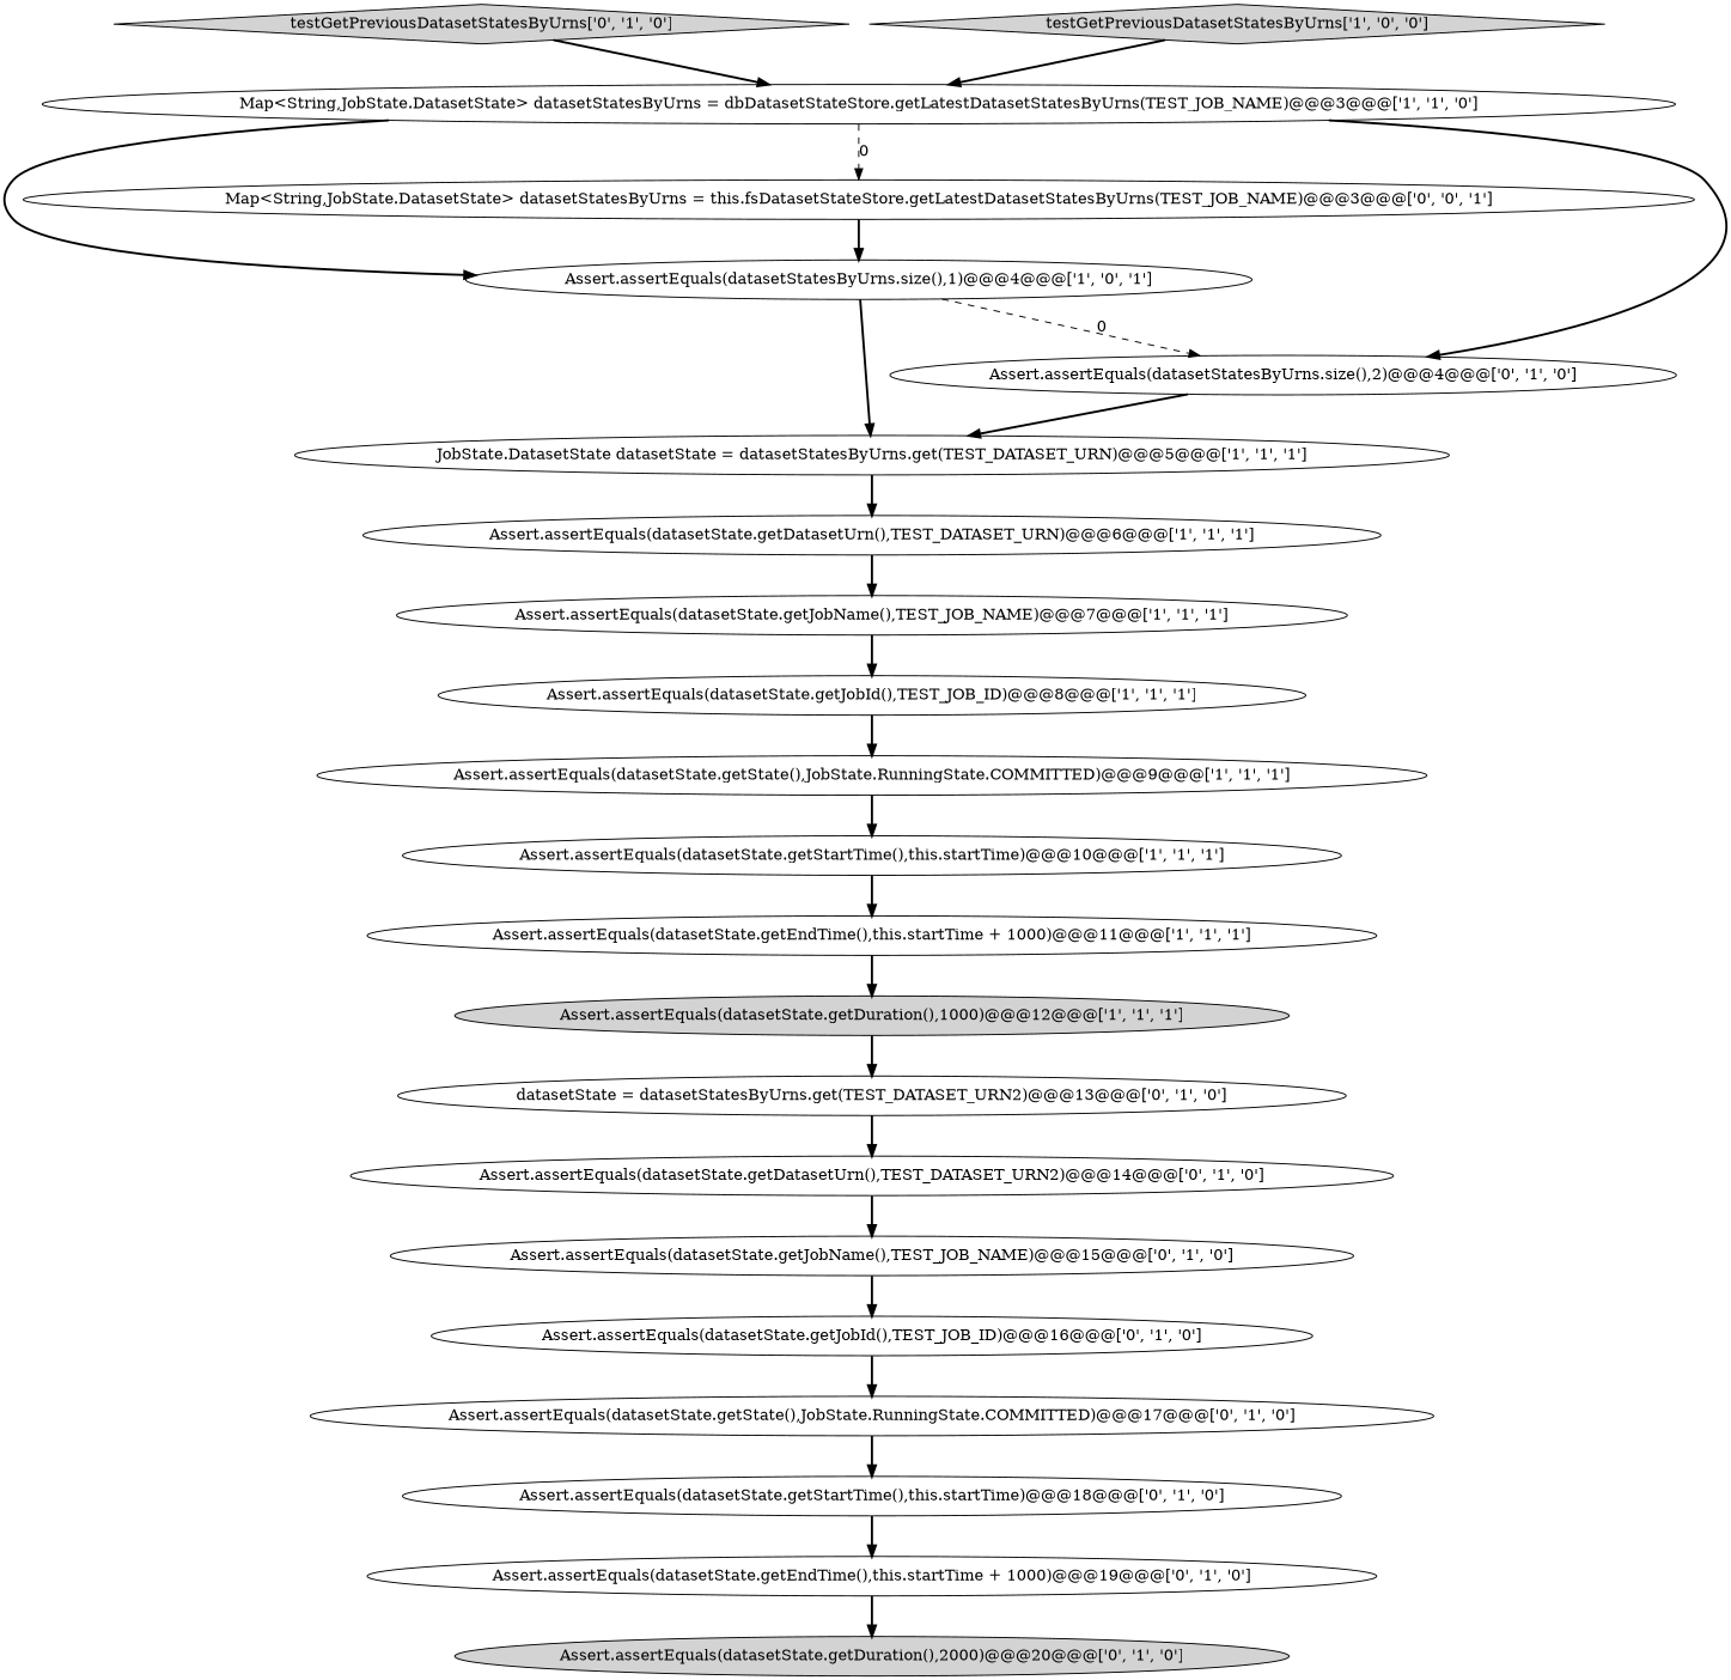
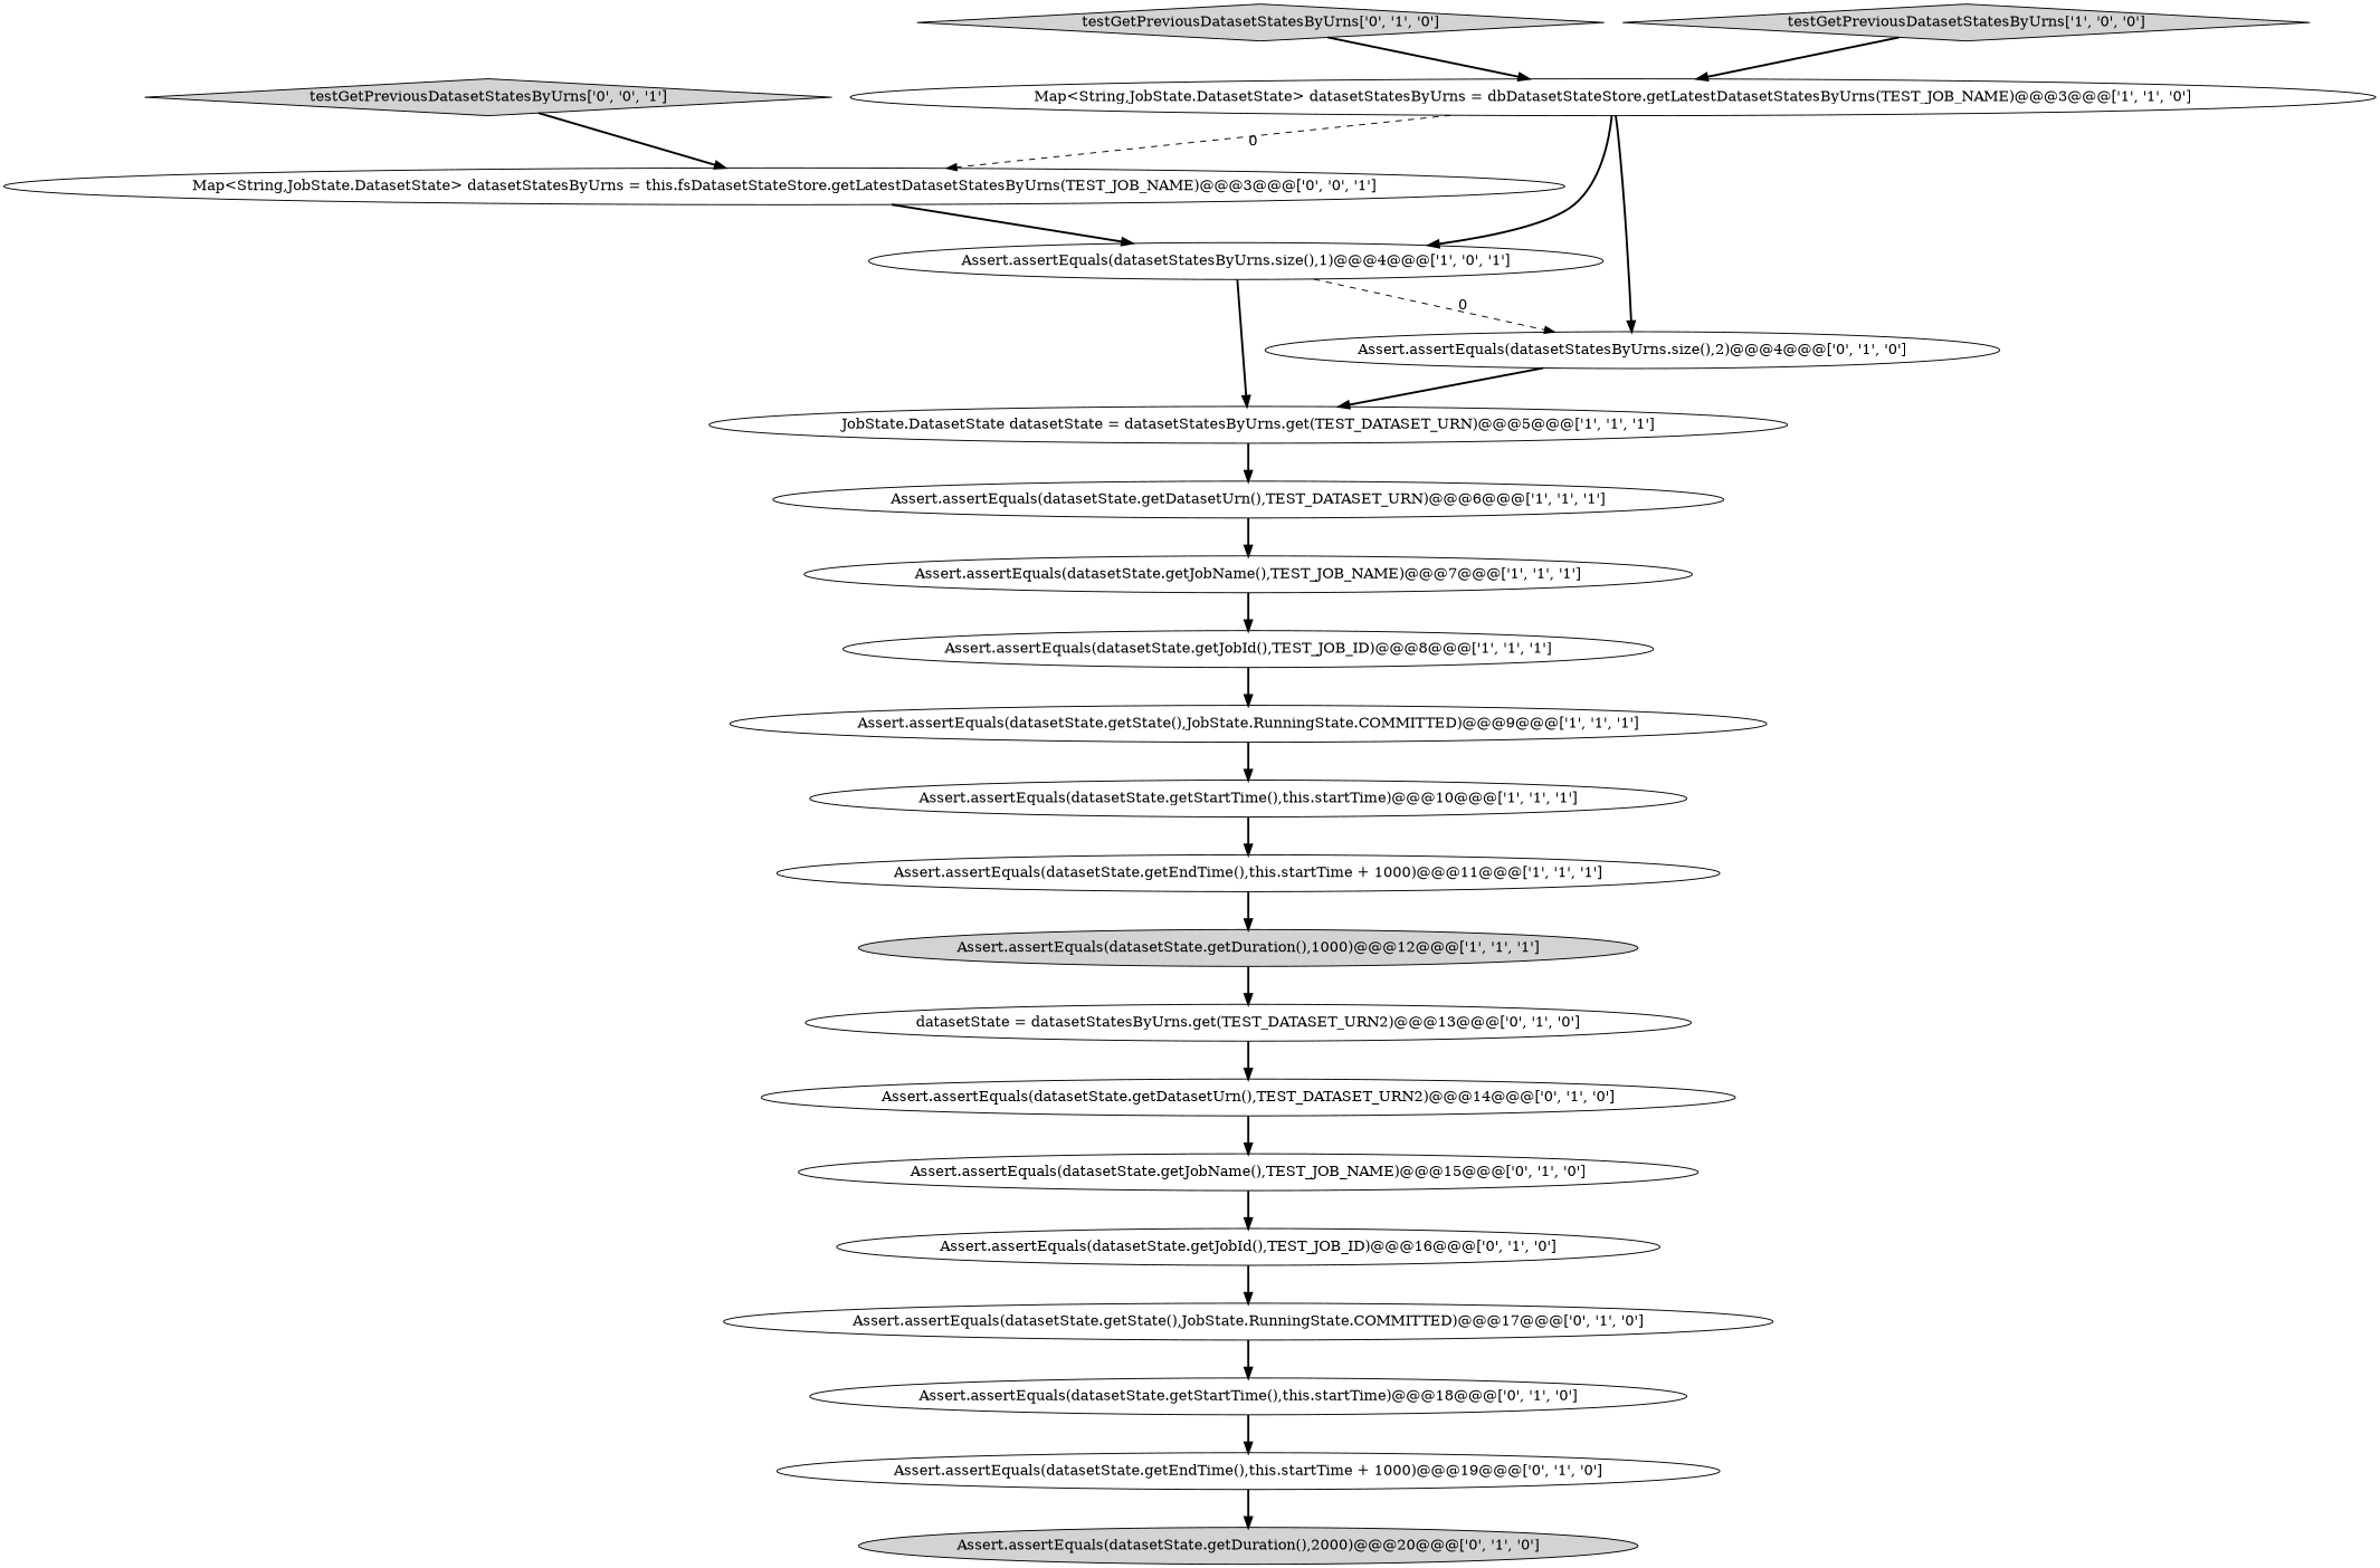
  digraph {
    node [fillcolor=white shape=ellipse style=filled]
    edge [style=bold]
    n1 [label="Assert.assertEquals(datasetState.getJobId(),TEST_JOB_ID)@@@16@@@['0', '1', '0']"]
    n2 [label="Assert.assertEquals(datasetState.getState(),JobState.RunningState.COMMITTED)@@@17@@@['0', '1', '0']"]
    n3 [label="datasetState = datasetStatesByUrns.get(TEST_DATASET_URN2)@@@13@@@['0', '1', '0']"]
    n4 [label="Assert.assertEquals(datasetState.getDatasetUrn(),TEST_DATASET_URN2)@@@14@@@['0', '1', '0']"]
    n5 [label="Map<String,JobState.DatasetState> datasetStatesByUrns = dbDatasetStateStore.getLatestDatasetStatesByUrns(TEST_JOB_NAME)@@@3@@@['1', '1', '0']"]
    n6 [label="Assert.assertEquals(datasetStatesByUrns.size(),1)@@@4@@@['1', '0', '1']"]
    n7 [label="Assert.assertEquals(datasetStatesByUrns.size(),2)@@@4@@@['0', '1', '0']"]
    n8 [label="Map<String,JobState.DatasetState> datasetStatesByUrns = this.fsDatasetStateStore.getLatestDatasetStatesByUrns(TEST_JOB_NAME)@@@3@@@['0', '0', '1']"]
    n9 [fillcolor=lightgray label="Assert.assertEquals(datasetState.getDuration(),1000)@@@12@@@['1', '1', '1']"]
    n10 [label="Assert.assertEquals(datasetState.getEndTime(),this.startTime + 1000)@@@11@@@['1', '1', '1']"]
    n11 [label="Assert.assertEquals(datasetState.getStartTime(),this.startTime)@@@18@@@['0', '1', '0']"]
    n12 [label="Assert.assertEquals(datasetState.getEndTime(),this.startTime + 1000)@@@19@@@['0', '1', '0']"]
    n13 [label="JobState.DatasetState datasetState = datasetStatesByUrns.get(TEST_DATASET_URN)@@@5@@@['1', '1', '1']"]
    n14 [label="Assert.assertEquals(datasetState.getDatasetUrn(),TEST_DATASET_URN)@@@6@@@['1', '1', '1']"]
    n15 [label="Assert.assertEquals(datasetState.getJobName(),TEST_JOB_NAME)@@@7@@@['1', '1', '1']"]
    n16 [fillcolor=lightgray label="testGetPreviousDatasetStatesByUrns['0', '1', '0']" shape=diamond]
    n17 [label="Assert.assertEquals(datasetState.getJobName(),TEST_JOB_NAME)@@@15@@@['0', '1', '0']"]
+   n18 [fillcolor=lightgray label="testGetPreviousDatasetStatesByUrns['0', '0', '1']" shape=diamond]
    n19 [label="Assert.assertEquals(datasetState.getStartTime(),this.startTime)@@@10@@@['1', '1', '1']"]
    n20 [label="Assert.assertEquals(datasetState.getState(),JobState.RunningState.COMMITTED)@@@9@@@['1', '1', '1']"]
    n21 [label="Assert.assertEquals(datasetState.getJobId(),TEST_JOB_ID)@@@8@@@['1', '1', '1']"]
    n22 [fillcolor=lightgray label="testGetPreviousDatasetStatesByUrns['1', '0', '0']" shape=diamond]
    n23 [fillcolor=lightgray label="Assert.assertEquals(datasetState.getDuration(),2000)@@@20@@@['0', '1', '0']"]
    n1 -> n2
    n2 -> n11
    n3 -> n4
    n4 -> n17
    n5 -> n6
    n5 -> n7
    n5 -> n8 [label=0 style=dashed]
    n6 -> n7 [label=0 style=dashed]
    n6 -> n13
    n7 -> n13
    n8 -> n6
    n9 -> n3
    n10 -> n9
    n11 -> n12
    n12 -> n23
    n13 -> n14
    n14 -> n15
    n15 -> n21
    n16 -> n5
    n17 -> n1
+   n18 -> n8
    n19 -> n10
    n20 -> n19
    n21 -> n20
    n22 -> n5
  }
